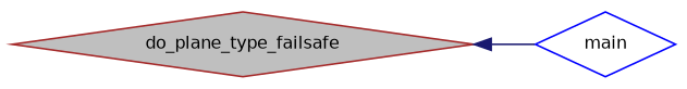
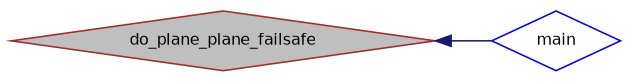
  digraph {
    rankdir=LR
    node [fontname=Helvetica fontsize=10 shape=diamond style=filled]
-   n1 [color=brown fillcolor=grey75 fontcolor=black height=0.2 label=do_plane_type_failsafe width=0.4]
+   n1 [color=brown fillcolor=grey75 fontcolor=black height=0.2 label=do_plane_plane_failsafe width=0.4]
    n2 [color=blue fillcolor=white height=0.2 label=main width=0.4]
    n1 -> n2 [color=midnightblue dir=back fontname=Helvetica fontsize=10 labelfontname=Helvetica labelfontsize=10 style=solid]
  }
